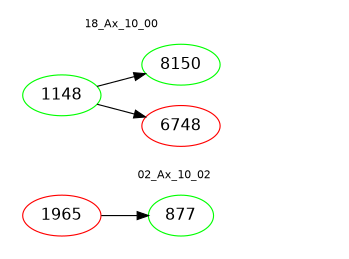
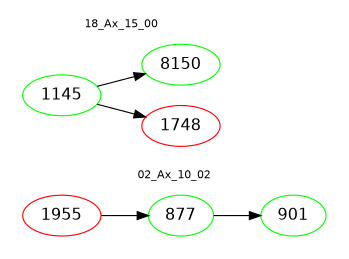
  digraph {
    fontname="DejaVu Sans"
    rankdir=LR
    node [color=green fontname="DejaVu Sans"]
    edge [color=black fontname="DejaVu Sans"]
    n1 [label=877]
-   n2 [color=red label=1965]
-   n4 [label=1148]
-   n5 [color=red label=6748]
+   n2 [color=red label=1955]
+   n3 [label=901]
+   n4 [label=1145]
+   n5 [color=red label=1748]
    n6 [label=8150]
    subgraph cluster_1 {
      color=white
      fontsize=10
      label="02_Ax_10_02"
      n1
      n2
+     n3
    }
    subgraph cluster_2 {
      color=white
      fontsize=10
-     label="18_Ax_10_00"
+     label="18_Ax_15_00"
      n4
      n5
      n6
    }
+   n1 -> n3
    n2 -> n1
    n4 -> n5
    n4 -> n6
  }
